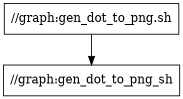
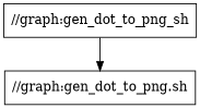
  digraph {
    node [shape=box]
    "//graph:gen_dot_to_png_sh"
    "//graph:gen_dot_to_png.sh"
-   "//graph:gen_dot_to_png.sh" -> "//graph:gen_dot_to_png_sh"
+   "//graph:gen_dot_to_png_sh" -> "//graph:gen_dot_to_png.sh"
  }
